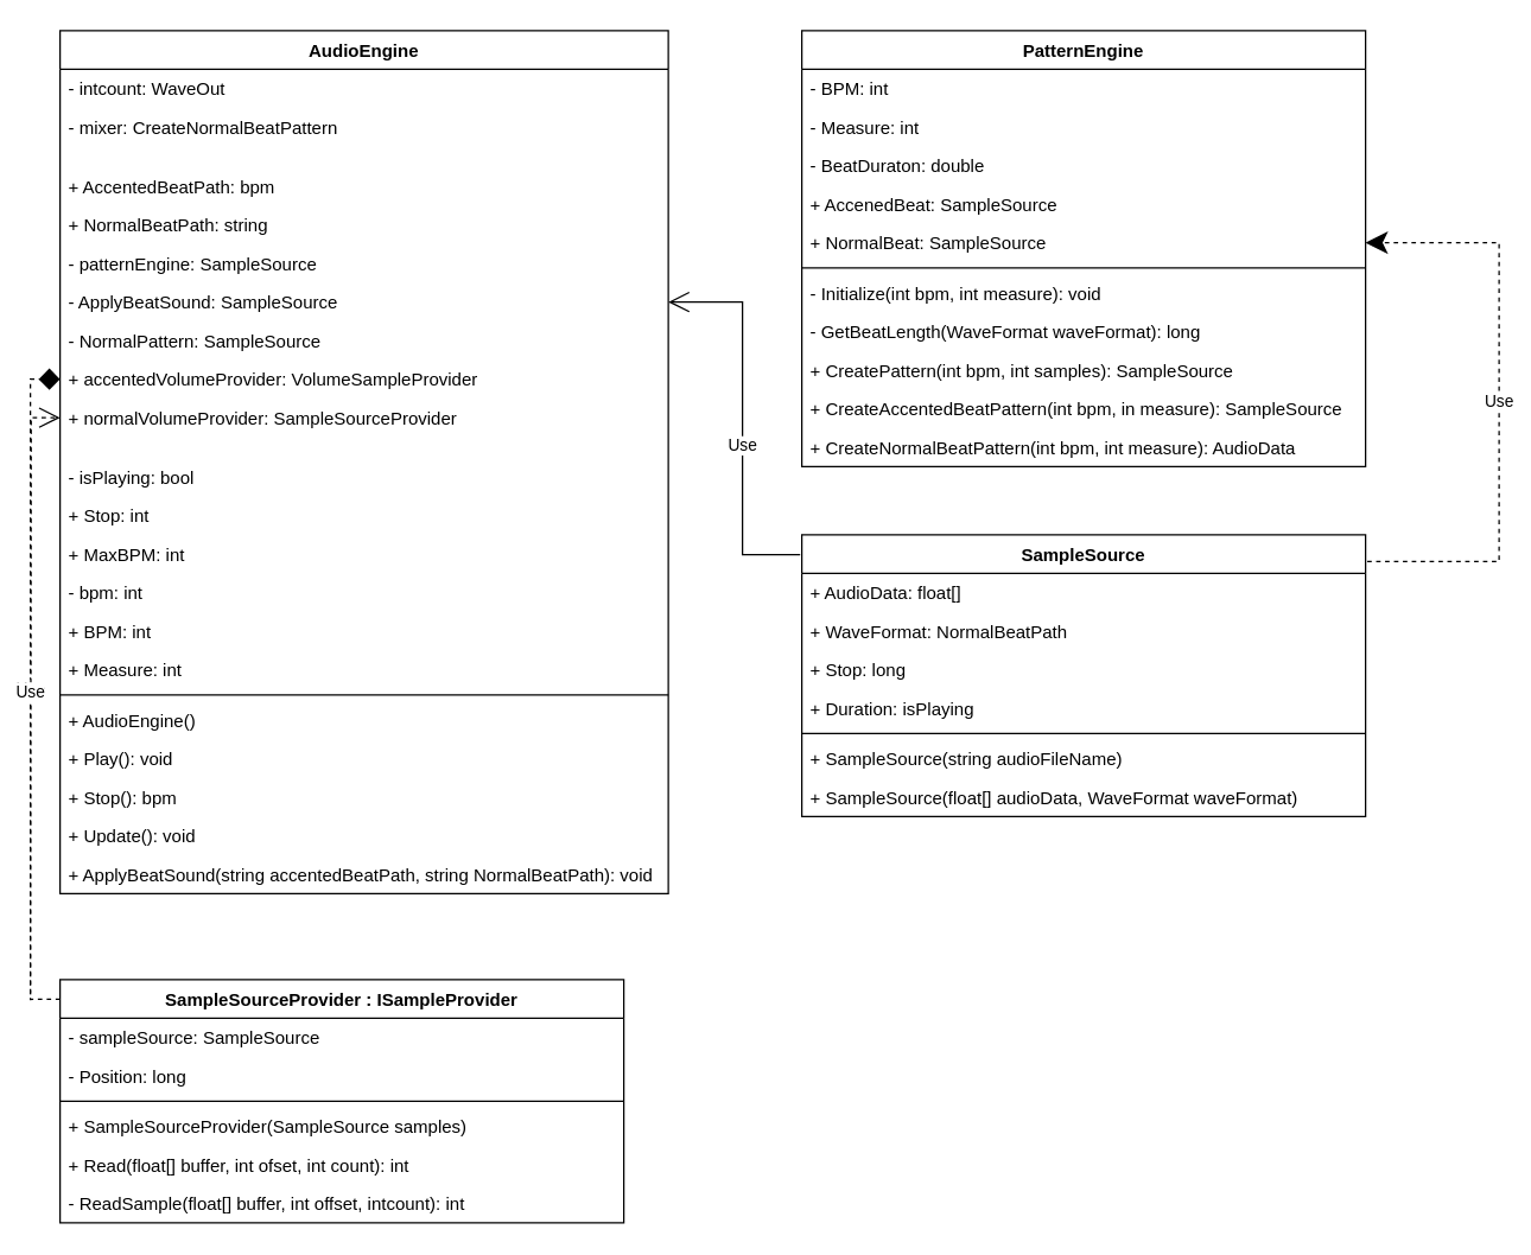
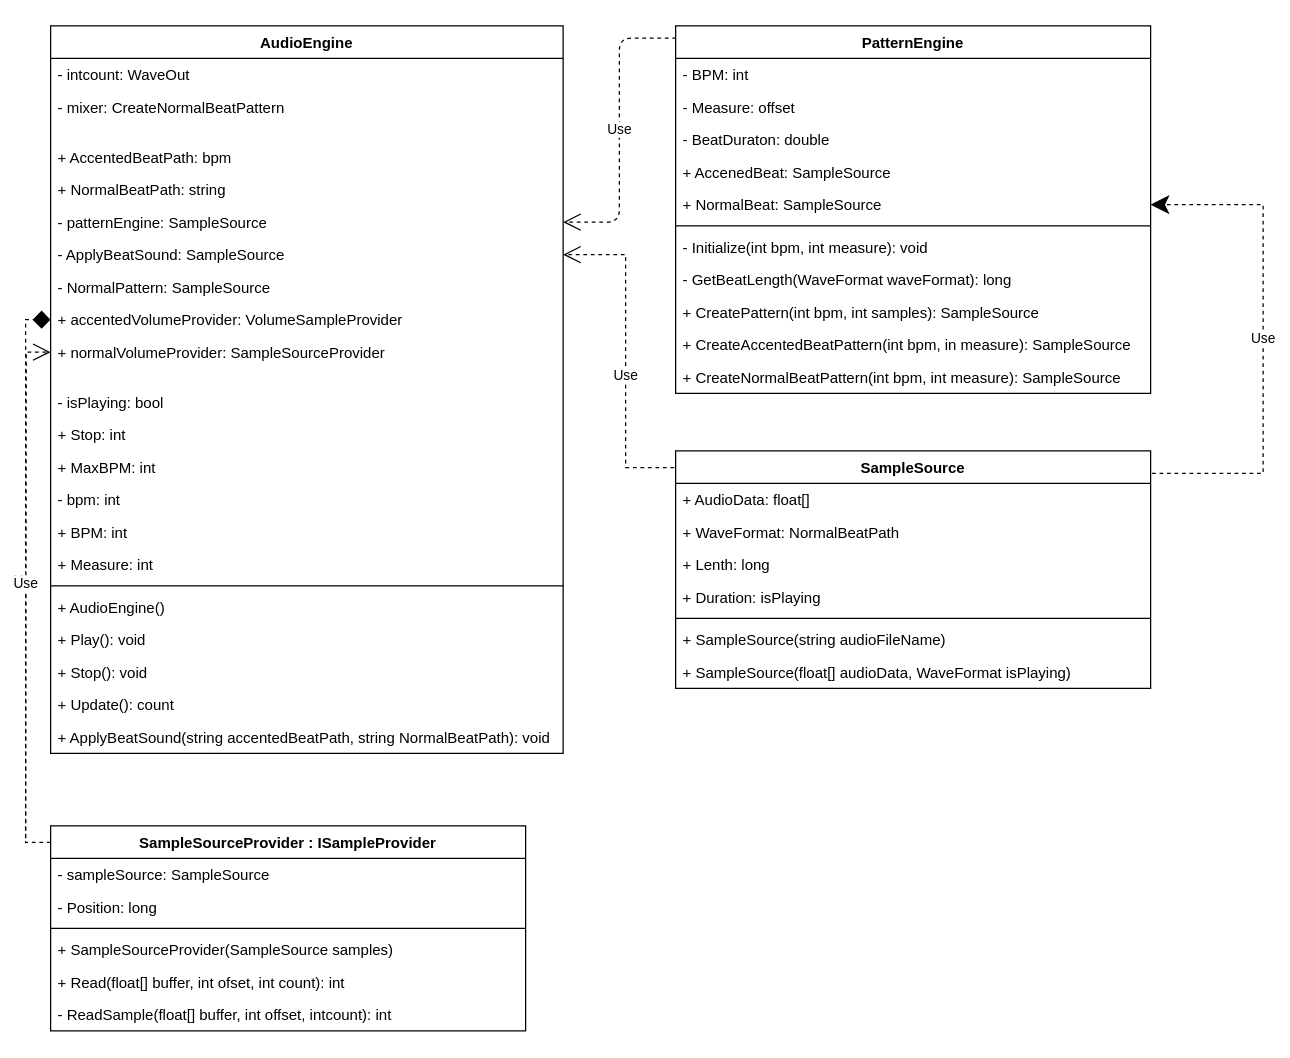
  <mxCell id="0" value="" />
  <mxCell id="1" parent="0" />
  <mxCell id="2" value="AudioEngine" style="swimlane;fontStyle=1;align=center;verticalAlign=top;childLayout=stackLayout;horizontal=1;startSize=26;horizontalStack=0;resizeParent=1;resizeParentMax=0;resizeLast=0;collapsible=1;marginBottom=0;" parent="1" vertex="1"><mxGeometry x="40" y="20" width="410" height="582" as="geometry" /></mxCell>
  <mxCell id="3" value="- intcount: WaveOut" style="text;strokeColor=none;fillColor=none;align=left;verticalAlign=top;spacingLeft=4;spacingRight=4;overflow=hidden;rotatable=0;points=[[0,0.5],[1,0.5]];portConstraint=eastwest;" parent="2" vertex="1"><mxGeometry y="26" width="410" height="26" as="geometry" /></mxCell>
  <mxCell id="4" value="- mixer: CreateNormalBeatPattern" style="text;strokeColor=none;fillColor=none;align=left;verticalAlign=top;spacingLeft=4;spacingRight=4;overflow=hidden;rotatable=0;points=[[0,0.5],[1,0.5]];portConstraint=eastwest;" parent="2" vertex="1"><mxGeometry y="52" width="410" height="26" as="geometry" /></mxCell>
  <mxCell id="5" value="" style="text;strokeColor=none;fillColor=none;align=left;verticalAlign=middle;spacingTop=-1;spacingLeft=4;spacingRight=4;rotatable=0;labelPosition=right;points=[];portConstraint=eastwest;" parent="2" vertex="1"><mxGeometry y="78" width="410" height="14" as="geometry" /></mxCell>
  <mxCell id="6" value="+ AccentedBeatPath: bpm" style="text;strokeColor=none;fillColor=none;align=left;verticalAlign=top;spacingLeft=4;spacingRight=4;overflow=hidden;rotatable=0;points=[[0,0.5],[1,0.5]];portConstraint=eastwest;" parent="2" vertex="1"><mxGeometry y="92" width="410" height="26" as="geometry" /></mxCell>
  <mxCell id="7" value="+ NormalBeatPath: string" style="text;strokeColor=none;fillColor=none;align=left;verticalAlign=top;spacingLeft=4;spacingRight=4;overflow=hidden;rotatable=0;points=[[0,0.5],[1,0.5]];portConstraint=eastwest;" parent="2" vertex="1"><mxGeometry y="118" width="410" height="26" as="geometry" /></mxCell>
  <mxCell id="8" value="- patternEngine: SampleSource" style="text;strokeColor=none;fillColor=none;align=left;verticalAlign=top;spacingLeft=4;spacingRight=4;overflow=hidden;rotatable=0;points=[[0,0.5],[1,0.5]];portConstraint=eastwest;" parent="2" vertex="1"><mxGeometry y="144" width="410" height="26" as="geometry" /></mxCell>
  <mxCell id="9" value="- ApplyBeatSound: SampleSource" style="text;strokeColor=none;fillColor=none;align=left;verticalAlign=top;spacingLeft=4;spacingRight=4;overflow=hidden;rotatable=0;points=[[0,0.5],[1,0.5]];portConstraint=eastwest;" parent="2" vertex="1"><mxGeometry y="170" width="410" height="26" as="geometry" /></mxCell>
  <mxCell id="10" value="- NormalPattern: SampleSource" style="text;strokeColor=none;fillColor=none;align=left;verticalAlign=top;spacingLeft=4;spacingRight=4;overflow=hidden;rotatable=0;points=[[0,0.5],[1,0.5]];portConstraint=eastwest;" parent="2" vertex="1"><mxGeometry y="196" width="410" height="26" as="geometry" /></mxCell>
  <mxCell id="11" value="+ accentedVolumeProvider: VolumeSampleProvider" style="text;strokeColor=none;fillColor=none;align=left;verticalAlign=top;spacingLeft=4;spacingRight=4;overflow=hidden;rotatable=0;points=[[0,0.5],[1,0.5]];portConstraint=eastwest;" parent="2" vertex="1"><mxGeometry y="222" width="410" height="26" as="geometry" /></mxCell>
  <mxCell id="12" value="+ normalVolumeProvider: SampleSourceProvider" style="text;strokeColor=none;fillColor=none;align=left;verticalAlign=top;spacingLeft=4;spacingRight=4;overflow=hidden;rotatable=0;points=[[0,0.5],[1,0.5]];portConstraint=eastwest;" parent="2" vertex="1"><mxGeometry y="248" width="410" height="26" as="geometry" /></mxCell>
  <mxCell id="13" value="" style="text;strokeColor=none;fillColor=none;align=left;verticalAlign=middle;spacingTop=-1;spacingLeft=4;spacingRight=4;rotatable=0;labelPosition=right;points=[];portConstraint=eastwest;" parent="2" vertex="1"><mxGeometry y="274" width="410" height="14" as="geometry" /></mxCell>
  <mxCell id="14" value="- isPlaying: bool" style="text;strokeColor=none;fillColor=none;align=left;verticalAlign=top;spacingLeft=4;spacingRight=4;overflow=hidden;rotatable=0;points=[[0,0.5],[1,0.5]];portConstraint=eastwest;" parent="2" vertex="1"><mxGeometry y="288" width="410" height="26" as="geometry" /></mxCell>
  <mxCell id="15" value="+ Stop: int" style="text;strokeColor=none;fillColor=none;align=left;verticalAlign=top;spacingLeft=4;spacingRight=4;overflow=hidden;rotatable=0;points=[[0,0.5],[1,0.5]];portConstraint=eastwest;" parent="2" vertex="1"><mxGeometry y="314" width="410" height="26" as="geometry" /></mxCell>
  <mxCell id="16" value="+ MaxBPM: int" style="text;strokeColor=none;fillColor=none;align=left;verticalAlign=top;spacingLeft=4;spacingRight=4;overflow=hidden;rotatable=0;points=[[0,0.5],[1,0.5]];portConstraint=eastwest;" parent="2" vertex="1"><mxGeometry y="340" width="410" height="26" as="geometry" /></mxCell>
  <mxCell id="17" value="- bpm: int" style="text;strokeColor=none;fillColor=none;align=left;verticalAlign=top;spacingLeft=4;spacingRight=4;overflow=hidden;rotatable=0;points=[[0,0.5],[1,0.5]];portConstraint=eastwest;" parent="2" vertex="1"><mxGeometry y="366" width="410" height="26" as="geometry" /></mxCell>
  <mxCell id="18" value="+ BPM: int" style="text;strokeColor=none;fillColor=none;align=left;verticalAlign=top;spacingLeft=4;spacingRight=4;overflow=hidden;rotatable=0;points=[[0,0.5],[1,0.5]];portConstraint=eastwest;" parent="2" vertex="1"><mxGeometry y="392" width="410" height="26" as="geometry" /></mxCell>
  <mxCell id="19" value="+ Measure: int" style="text;strokeColor=none;fillColor=none;align=left;verticalAlign=top;spacingLeft=4;spacingRight=4;overflow=hidden;rotatable=0;points=[[0,0.5],[1,0.5]];portConstraint=eastwest;" parent="2" vertex="1"><mxGeometry y="418" width="410" height="26" as="geometry" /></mxCell>
  <mxCell id="20" value="" style="line;strokeWidth=1;fillColor=none;align=left;verticalAlign=middle;spacingTop=-1;spacingLeft=3;spacingRight=3;rotatable=0;labelPosition=right;points=[];portConstraint=eastwest;" parent="2" vertex="1"><mxGeometry y="444" width="410" height="8" as="geometry" /></mxCell>
  <mxCell id="21" value="+ AudioEngine()" style="text;strokeColor=none;fillColor=none;align=left;verticalAlign=top;spacingLeft=4;spacingRight=4;overflow=hidden;rotatable=0;points=[[0,0.5],[1,0.5]];portConstraint=eastwest;" parent="2" vertex="1"><mxGeometry y="452" width="410" height="26" as="geometry" /></mxCell>
  <mxCell id="22" value="+ Play(): void" style="text;strokeColor=none;fillColor=none;align=left;verticalAlign=top;spacingLeft=4;spacingRight=4;overflow=hidden;rotatable=0;points=[[0,0.5],[1,0.5]];portConstraint=eastwest;" parent="2" vertex="1"><mxGeometry y="478" width="410" height="26" as="geometry" /></mxCell>
- <mxCell id="23" value="+ Stop(): bpm" style="text;strokeColor=none;fillColor=none;align=left;verticalAlign=top;spacingLeft=4;spacingRight=4;overflow=hidden;rotatable=0;points=[[0,0.5],[1,0.5]];portConstraint=eastwest;" parent="2" vertex="1"><mxGeometry y="504" width="410" height="26" as="geometry" /></mxCell>
- <mxCell id="24" value="+ Update(): void" style="text;strokeColor=none;fillColor=none;align=left;verticalAlign=top;spacingLeft=4;spacingRight=4;overflow=hidden;rotatable=0;points=[[0,0.5],[1,0.5]];portConstraint=eastwest;" parent="2" vertex="1"><mxGeometry y="530" width="410" height="26" as="geometry" /></mxCell>
+ <mxCell id="23" value="+ Stop(): void" style="text;strokeColor=none;fillColor=none;align=left;verticalAlign=top;spacingLeft=4;spacingRight=4;overflow=hidden;rotatable=0;points=[[0,0.5],[1,0.5]];portConstraint=eastwest;" parent="2" vertex="1"><mxGeometry y="504" width="410" height="26" as="geometry" /></mxCell>
+ <mxCell id="24" value="+ Update(): count" style="text;strokeColor=none;fillColor=none;align=left;verticalAlign=top;spacingLeft=4;spacingRight=4;overflow=hidden;rotatable=0;points=[[0,0.5],[1,0.5]];portConstraint=eastwest;" parent="2" vertex="1"><mxGeometry y="530" width="410" height="26" as="geometry" /></mxCell>
  <mxCell id="25" value="+ ApplyBeatSound(string accentedBeatPath, string NormalBeatPath): void" style="text;strokeColor=none;fillColor=none;align=left;verticalAlign=top;spacingLeft=4;spacingRight=4;overflow=hidden;rotatable=0;points=[[0,0.5],[1,0.5]];portConstraint=eastwest;" parent="2" vertex="1"><mxGeometry y="556" width="410" height="26" as="geometry" /></mxCell>
  <mxCell id="26" value="PatternEngine" style="swimlane;fontStyle=1;align=center;verticalAlign=top;childLayout=stackLayout;horizontal=1;startSize=26;horizontalStack=0;resizeParent=1;resizeParentMax=0;resizeLast=0;collapsible=1;marginBottom=0;" parent="1" vertex="1"><mxGeometry x="540" y="20" width="380" height="294" as="geometry" /></mxCell>
  <mxCell id="27" value="- BPM: int" style="text;strokeColor=none;fillColor=none;align=left;verticalAlign=top;spacingLeft=4;spacingRight=4;overflow=hidden;rotatable=0;points=[[0,0.5],[1,0.5]];portConstraint=eastwest;" parent="26" vertex="1"><mxGeometry y="26" width="380" height="26" as="geometry" /></mxCell>
- <mxCell id="28" value="- Measure: int" style="text;strokeColor=none;fillColor=none;align=left;verticalAlign=top;spacingLeft=4;spacingRight=4;overflow=hidden;rotatable=0;points=[[0,0.5],[1,0.5]];portConstraint=eastwest;" parent="26" vertex="1"><mxGeometry y="52" width="380" height="26" as="geometry" /></mxCell>
+ <mxCell id="28" value="- Measure: offset" style="text;strokeColor=none;fillColor=none;align=left;verticalAlign=top;spacingLeft=4;spacingRight=4;overflow=hidden;rotatable=0;points=[[0,0.5],[1,0.5]];portConstraint=eastwest;" parent="26" vertex="1"><mxGeometry y="52" width="380" height="26" as="geometry" /></mxCell>
  <mxCell id="29" value="- BeatDuraton: double" style="text;strokeColor=none;fillColor=none;align=left;verticalAlign=top;spacingLeft=4;spacingRight=4;overflow=hidden;rotatable=0;points=[[0,0.5],[1,0.5]];portConstraint=eastwest;" parent="26" vertex="1"><mxGeometry y="78" width="380" height="26" as="geometry" /></mxCell>
  <mxCell id="30" value="+ AccenedBeat: SampleSource" style="text;strokeColor=none;fillColor=none;align=left;verticalAlign=top;spacingLeft=4;spacingRight=4;overflow=hidden;rotatable=0;points=[[0,0.5],[1,0.5]];portConstraint=eastwest;" parent="26" vertex="1"><mxGeometry y="104" width="380" height="26" as="geometry" /></mxCell>
  <mxCell id="31" value="+ NormalBeat: SampleSource" style="text;strokeColor=none;fillColor=none;align=left;verticalAlign=top;spacingLeft=4;spacingRight=4;overflow=hidden;rotatable=0;points=[[0,0.5],[1,0.5]];portConstraint=eastwest;" parent="26" vertex="1"><mxGeometry y="130" width="380" height="26" as="geometry" /></mxCell>
  <mxCell id="32" value="" style="line;strokeWidth=1;fillColor=none;align=left;verticalAlign=middle;spacingTop=-1;spacingLeft=3;spacingRight=3;rotatable=0;labelPosition=right;points=[];portConstraint=eastwest;" parent="26" vertex="1"><mxGeometry y="156" width="380" height="8" as="geometry" /></mxCell>
  <mxCell id="33" value="- Initialize(int bpm, int measure): void" style="text;strokeColor=none;fillColor=none;align=left;verticalAlign=top;spacingLeft=4;spacingRight=4;overflow=hidden;rotatable=0;points=[[0,0.5],[1,0.5]];portConstraint=eastwest;" parent="26" vertex="1"><mxGeometry y="164" width="380" height="26" as="geometry" /></mxCell>
  <mxCell id="34" value="- GetBeatLength(WaveFormat waveFormat): long" style="text;strokeColor=none;fillColor=none;align=left;verticalAlign=top;spacingLeft=4;spacingRight=4;overflow=hidden;rotatable=0;points=[[0,0.5],[1,0.5]];portConstraint=eastwest;" parent="26" vertex="1"><mxGeometry y="190" width="380" height="26" as="geometry" /></mxCell>
  <mxCell id="35" value="+ CreatePattern(int bpm, int samples): SampleSource" style="text;strokeColor=none;fillColor=none;align=left;verticalAlign=top;spacingLeft=4;spacingRight=4;overflow=hidden;rotatable=0;points=[[0,0.5],[1,0.5]];portConstraint=eastwest;" parent="26" vertex="1"><mxGeometry y="216" width="380" height="26" as="geometry" /></mxCell>
  <mxCell id="36" value="+ CreateAccentedBeatPattern(int bpm, in measure): SampleSource" style="text;strokeColor=none;fillColor=none;align=left;verticalAlign=top;spacingLeft=4;spacingRight=4;overflow=hidden;rotatable=0;points=[[0,0.5],[1,0.5]];portConstraint=eastwest;" parent="26" vertex="1"><mxGeometry y="242" width="380" height="26" as="geometry" /></mxCell>
- <mxCell id="37" value="+ CreateNormalBeatPattern(int bpm, int measure): AudioData" style="text;strokeColor=none;fillColor=none;align=left;verticalAlign=top;spacingLeft=4;spacingRight=4;overflow=hidden;rotatable=0;points=[[0,0.5],[1,0.5]];portConstraint=eastwest;" parent="26" vertex="1"><mxGeometry y="268" width="380" height="26" as="geometry" /></mxCell>
+ <mxCell id="37" value="+ CreateNormalBeatPattern(int bpm, int measure): SampleSource" style="text;strokeColor=none;fillColor=none;align=left;verticalAlign=top;spacingLeft=4;spacingRight=4;overflow=hidden;rotatable=0;points=[[0,0.5],[1,0.5]];portConstraint=eastwest;" parent="26" vertex="1"><mxGeometry y="268" width="380" height="26" as="geometry" /></mxCell>
+ <mxCell id="38" value="Use" style="endArrow=open;endSize=12;dashed=1;html=1;entryX=1;entryY=0.5;entryDx=0;entryDy=0;exitX=0.001;exitY=0.033;exitDx=0;exitDy=0;exitPerimeter=0;rounded=1;edgeStyle=orthogonalEdgeStyle;" parent="1" source="26" target="8" edge="1"><mxGeometry width="160" relative="1" as="geometry"><mxPoint x="500" y="430" as="sourcePoint" /><mxPoint x="520" y="650" as="targetPoint" /></mxGeometry></mxCell>
  <mxCell id="39" value="SampleSource" style="swimlane;fontStyle=1;align=center;verticalAlign=top;childLayout=stackLayout;horizontal=1;startSize=26;horizontalStack=0;resizeParent=1;resizeParentMax=0;resizeLast=0;collapsible=1;marginBottom=0;" parent="1" vertex="1"><mxGeometry x="540" y="360" width="380" height="190" as="geometry" /></mxCell>
  <mxCell id="40" value="+ AudioData: float[]" style="text;strokeColor=none;fillColor=none;align=left;verticalAlign=top;spacingLeft=4;spacingRight=4;overflow=hidden;rotatable=0;points=[[0,0.5],[1,0.5]];portConstraint=eastwest;" parent="39" vertex="1"><mxGeometry y="26" width="380" height="26" as="geometry" /></mxCell>
  <mxCell id="41" value="+ WaveFormat: NormalBeatPath" style="text;strokeColor=none;fillColor=none;align=left;verticalAlign=top;spacingLeft=4;spacingRight=4;overflow=hidden;rotatable=0;points=[[0,0.5],[1,0.5]];portConstraint=eastwest;" parent="39" vertex="1"><mxGeometry y="52" width="380" height="26" as="geometry" /></mxCell>
- <mxCell id="42" value="+ Stop: long" style="text;strokeColor=none;fillColor=none;align=left;verticalAlign=top;spacingLeft=4;spacingRight=4;overflow=hidden;rotatable=0;points=[[0,0.5],[1,0.5]];portConstraint=eastwest;" parent="39" vertex="1"><mxGeometry y="78" width="380" height="26" as="geometry" /></mxCell>
+ <mxCell id="42" value="+ Lenth: long" style="text;strokeColor=none;fillColor=none;align=left;verticalAlign=top;spacingLeft=4;spacingRight=4;overflow=hidden;rotatable=0;points=[[0,0.5],[1,0.5]];portConstraint=eastwest;" parent="39" vertex="1"><mxGeometry y="78" width="380" height="26" as="geometry" /></mxCell>
  <mxCell id="43" value="+ Duration: isPlaying" style="text;strokeColor=none;fillColor=none;align=left;verticalAlign=top;spacingLeft=4;spacingRight=4;overflow=hidden;rotatable=0;points=[[0,0.5],[1,0.5]];portConstraint=eastwest;" parent="39" vertex="1"><mxGeometry y="104" width="380" height="26" as="geometry" /></mxCell>
  <mxCell id="44" value="" style="line;strokeWidth=1;fillColor=none;align=left;verticalAlign=middle;spacingTop=-1;spacingLeft=3;spacingRight=3;rotatable=0;labelPosition=right;points=[];portConstraint=eastwest;" parent="39" vertex="1"><mxGeometry y="130" width="380" height="8" as="geometry" /></mxCell>
  <mxCell id="45" value="+ SampleSource(string audioFileName)" style="text;strokeColor=none;fillColor=none;align=left;verticalAlign=top;spacingLeft=4;spacingRight=4;overflow=hidden;rotatable=0;points=[[0,0.5],[1,0.5]];portConstraint=eastwest;" parent="39" vertex="1"><mxGeometry y="138" width="380" height="26" as="geometry" /></mxCell>
- <mxCell id="46" value="+ SampleSource(float[] audioData, WaveFormat waveFormat)" style="text;strokeColor=none;fillColor=none;align=left;verticalAlign=top;spacingLeft=4;spacingRight=4;overflow=hidden;rotatable=0;points=[[0,0.5],[1,0.5]];portConstraint=eastwest;" parent="39" vertex="1"><mxGeometry y="164" width="380" height="26" as="geometry" /></mxCell>
+ <mxCell id="46" value="+ SampleSource(float[] audioData, WaveFormat isPlaying)" style="text;strokeColor=none;fillColor=none;align=left;verticalAlign=top;spacingLeft=4;spacingRight=4;overflow=hidden;rotatable=0;points=[[0,0.5],[1,0.5]];portConstraint=eastwest;" parent="39" vertex="1"><mxGeometry y="164" width="380" height="26" as="geometry" /></mxCell>
  <mxCell id="47" value="Use" style="endArrow=classic;endSize=12;dashed=1;html=1;rounded=0;jumpStyle=sharp;exitX=1.003;exitY=0.095;exitDx=0;exitDy=0;exitPerimeter=0;entryX=1;entryY=0.5;entryDx=0;entryDy=0;edgeStyle=orthogonalEdgeStyle;" parent="1" source="39" target="31" edge="1"><mxGeometry width="160" relative="1" as="geometry"><mxPoint x="810" y="650" as="sourcePoint" /><mxPoint x="970" y="650" as="targetPoint" /><Array as="points"><mxPoint x="1010" y="378" /><mxPoint x="1010" y="163" /></Array></mxGeometry></mxCell>
- <mxCell id="48" value="Use" style="endArrow=open;endSize=12;dashed=0;html=1;rounded=0;jumpStyle=sharp;exitX=-0.003;exitY=0.07;exitDx=0;exitDy=0;exitPerimeter=0;entryX=1;entryY=0.5;entryDx=0;entryDy=0;edgeStyle=orthogonalEdgeStyle;" parent="1" source="39" target="9" edge="1"><mxGeometry x="-0.134" width="160" relative="1" as="geometry"><mxPoint x="450" y="680" as="sourcePoint" /><mxPoint x="610" y="680" as="targetPoint" /><Array as="points"><mxPoint x="500" y="373" /><mxPoint x="500" y="203" /></Array><mxPoint as="offset" /></mxGeometry></mxCell>
+ <mxCell id="48" value="Use" style="endArrow=open;endSize=12;dashed=1;html=1;rounded=0;jumpStyle=sharp;exitX=-0.003;exitY=0.07;exitDx=0;exitDy=0;exitPerimeter=0;entryX=1;entryY=0.5;entryDx=0;entryDy=0;edgeStyle=orthogonalEdgeStyle;" parent="1" source="39" target="9" edge="1"><mxGeometry x="-0.134" width="160" relative="1" as="geometry"><mxPoint x="450" y="680" as="sourcePoint" /><mxPoint x="610" y="680" as="targetPoint" /><Array as="points"><mxPoint x="500" y="373" /><mxPoint x="500" y="203" /></Array><mxPoint as="offset" /></mxGeometry></mxCell>
  <mxCell id="49" value="SampleSourceProvider : ISampleProvider" style="swimlane;fontStyle=1;align=center;verticalAlign=top;childLayout=stackLayout;horizontal=1;startSize=26;horizontalStack=0;resizeParent=1;resizeParentMax=0;resizeLast=0;collapsible=1;marginBottom=0;" parent="1" vertex="1"><mxGeometry x="40" y="660" width="380" height="164" as="geometry" /></mxCell>
  <mxCell id="50" value="- sampleSource: SampleSource" style="text;strokeColor=none;fillColor=none;align=left;verticalAlign=top;spacingLeft=4;spacingRight=4;overflow=hidden;rotatable=0;points=[[0,0.5],[1,0.5]];portConstraint=eastwest;" parent="49" vertex="1"><mxGeometry y="26" width="380" height="26" as="geometry" /></mxCell>
  <mxCell id="51" value="- Position: long" style="text;strokeColor=none;fillColor=none;align=left;verticalAlign=top;spacingLeft=4;spacingRight=4;overflow=hidden;rotatable=0;points=[[0,0.5],[1,0.5]];portConstraint=eastwest;" parent="49" vertex="1"><mxGeometry y="52" width="380" height="26" as="geometry" /></mxCell>
  <mxCell id="52" value="" style="line;strokeWidth=1;fillColor=none;align=left;verticalAlign=middle;spacingTop=-1;spacingLeft=3;spacingRight=3;rotatable=0;labelPosition=right;points=[];portConstraint=eastwest;" parent="49" vertex="1"><mxGeometry y="78" width="380" height="8" as="geometry" /></mxCell>
  <mxCell id="53" value="+ SampleSourceProvider(SampleSource samples)" style="text;strokeColor=none;fillColor=none;align=left;verticalAlign=top;spacingLeft=4;spacingRight=4;overflow=hidden;rotatable=0;points=[[0,0.5],[1,0.5]];portConstraint=eastwest;" parent="49" vertex="1"><mxGeometry y="86" width="380" height="26" as="geometry" /></mxCell>
  <mxCell id="54" value="+ Read(float[] buffer, int ofset, int count): int" style="text;strokeColor=none;fillColor=none;align=left;verticalAlign=top;spacingLeft=4;spacingRight=4;overflow=hidden;rotatable=0;points=[[0,0.5],[1,0.5]];portConstraint=eastwest;" parent="49" vertex="1"><mxGeometry y="112" width="380" height="26" as="geometry" /></mxCell>
  <mxCell id="55" value="- ReadSample(float[] buffer, int offset, intcount): int" style="text;strokeColor=none;fillColor=none;align=left;verticalAlign=top;spacingLeft=4;spacingRight=4;overflow=hidden;rotatable=0;points=[[0,0.5],[1,0.5]];portConstraint=eastwest;" parent="49" vertex="1"><mxGeometry y="138" width="380" height="26" as="geometry" /></mxCell>
  <mxCell id="56" value="Use" style="endArrow=diamond;endSize=12;dashed=1;html=1;rounded=0;jumpStyle=sharp;exitX=0;exitY=0.081;exitDx=0;exitDy=0;exitPerimeter=0;entryX=0;entryY=0.5;entryDx=0;entryDy=0;edgeStyle=orthogonalEdgeStyle;" parent="1" source="49" target="11" edge="1"><mxGeometry width="160" relative="1" as="geometry"><mxPoint x="420" y="820" as="sourcePoint" /><mxPoint x="580" y="820" as="targetPoint" /><Array as="points"><mxPoint x="20" y="673" /><mxPoint x="20" y="255" /></Array></mxGeometry></mxCell>
  <mxCell id="57" value="Use" style="endArrow=open;endSize=12;dashed=1;html=1;rounded=0;jumpStyle=sharp;entryX=0;entryY=0.5;entryDx=0;entryDy=0;edgeStyle=orthogonalEdgeStyle;" parent="1" target="12" edge="1"><mxGeometry width="160" relative="1" as="geometry"><mxPoint x="20" y="670" as="sourcePoint" /><mxPoint x="330" y="870" as="targetPoint" /></mxGeometry></mxCell>
